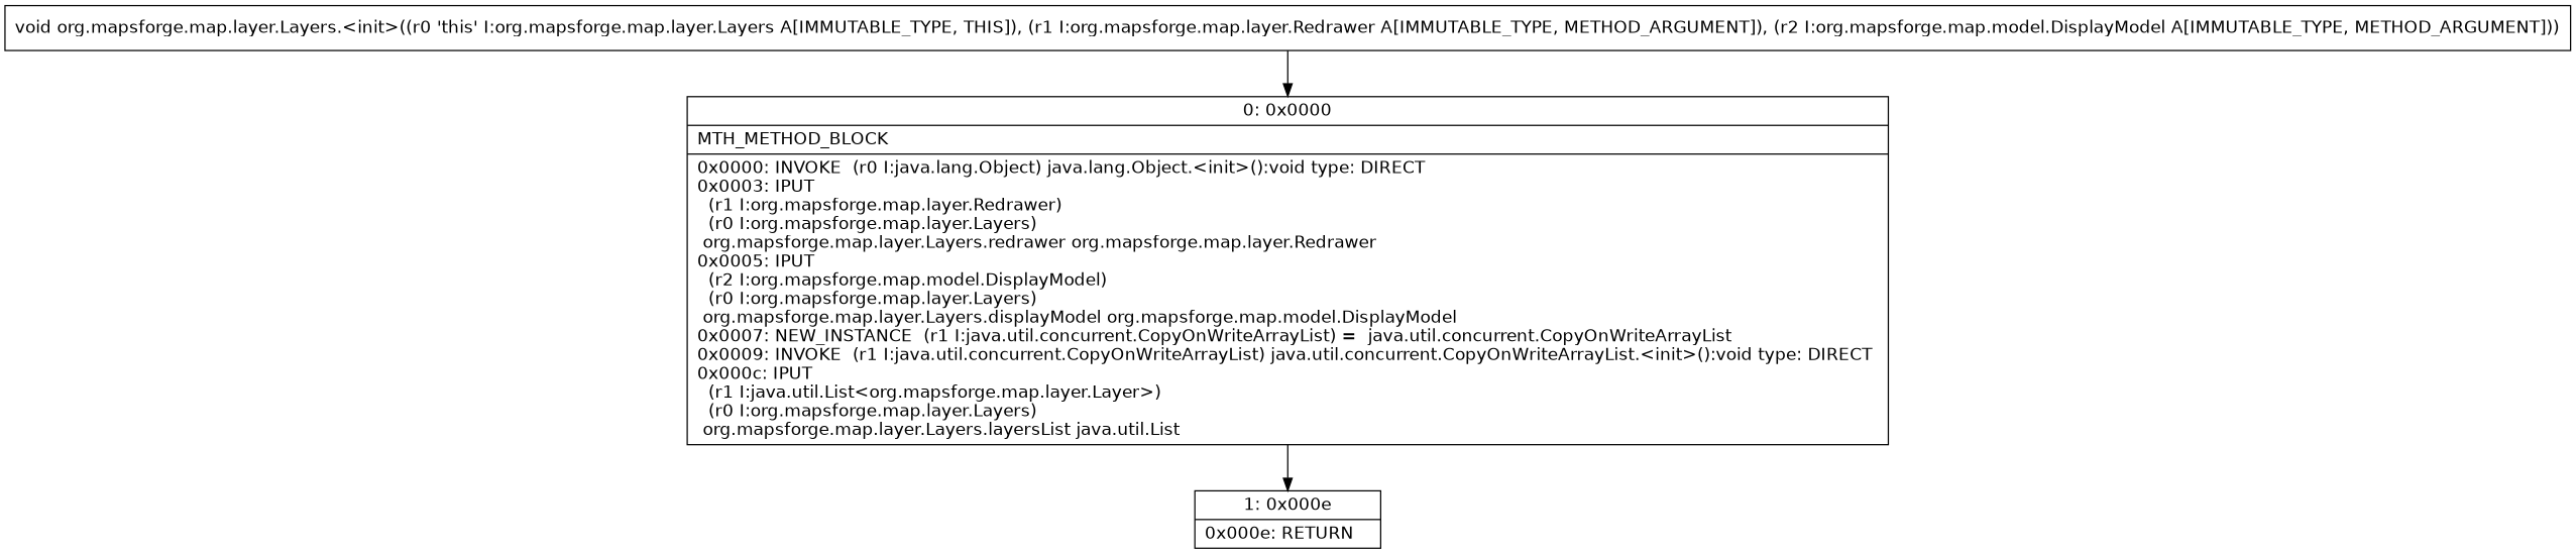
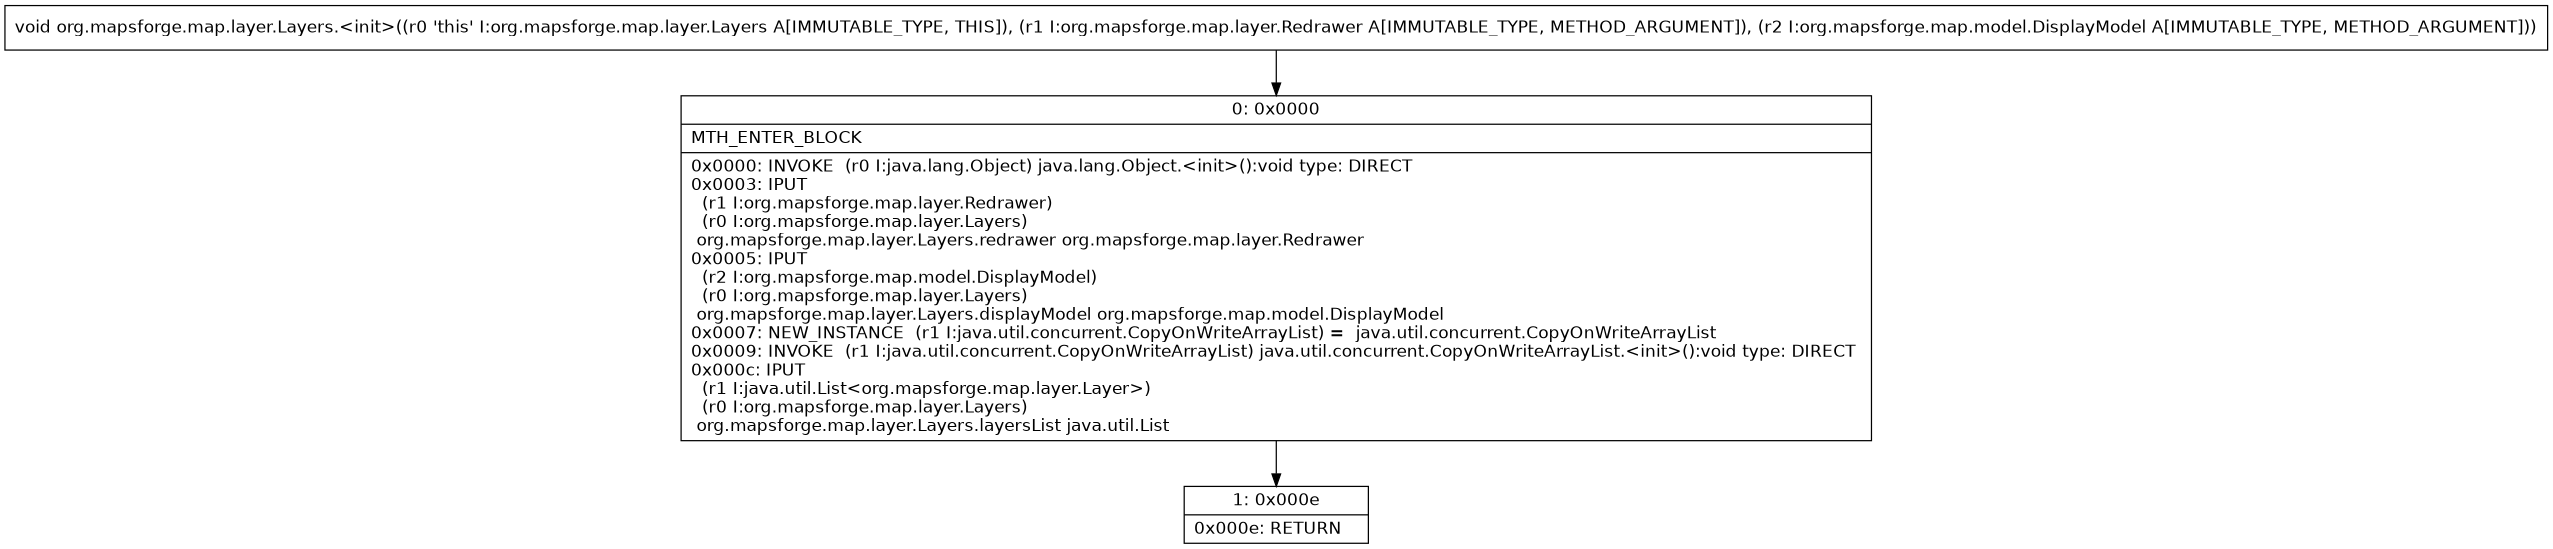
  digraph {
    fontname="DejaVu Sans"
    node [shape=record fontname="DejaVu Sans"]
    edge [fontname="DejaVu Sans"]
-   n1 [label="{0\:\ 0x0000|MTH_METHOD_BLOCK\l|0x0000: INVOKE  (r0 I:java.lang.Object) java.lang.Object.\<init\>():void type: DIRECT \l0x0003: IPUT  \l  (r1 I:org.mapsforge.map.layer.Redrawer)\l  (r0 I:org.mapsforge.map.layer.Layers)\l org.mapsforge.map.layer.Layers.redrawer org.mapsforge.map.layer.Redrawer \l0x0005: IPUT  \l  (r2 I:org.mapsforge.map.model.DisplayModel)\l  (r0 I:org.mapsforge.map.layer.Layers)\l org.mapsforge.map.layer.Layers.displayModel org.mapsforge.map.model.DisplayModel \l0x0007: NEW_INSTANCE  (r1 I:java.util.concurrent.CopyOnWriteArrayList) =  java.util.concurrent.CopyOnWriteArrayList \l0x0009: INVOKE  (r1 I:java.util.concurrent.CopyOnWriteArrayList) java.util.concurrent.CopyOnWriteArrayList.\<init\>():void type: DIRECT \l0x000c: IPUT  \l  (r1 I:java.util.List\<org.mapsforge.map.layer.Layer\>)\l  (r0 I:org.mapsforge.map.layer.Layers)\l org.mapsforge.map.layer.Layers.layersList java.util.List \l}"]
+   n1 [label="{0\:\ 0x0000|MTH_ENTER_BLOCK\l|0x0000: INVOKE  (r0 I:java.lang.Object) java.lang.Object.\<init\>():void type: DIRECT \l0x0003: IPUT  \l  (r1 I:org.mapsforge.map.layer.Redrawer)\l  (r0 I:org.mapsforge.map.layer.Layers)\l org.mapsforge.map.layer.Layers.redrawer org.mapsforge.map.layer.Redrawer \l0x0005: IPUT  \l  (r2 I:org.mapsforge.map.model.DisplayModel)\l  (r0 I:org.mapsforge.map.layer.Layers)\l org.mapsforge.map.layer.Layers.displayModel org.mapsforge.map.model.DisplayModel \l0x0007: NEW_INSTANCE  (r1 I:java.util.concurrent.CopyOnWriteArrayList) =  java.util.concurrent.CopyOnWriteArrayList \l0x0009: INVOKE  (r1 I:java.util.concurrent.CopyOnWriteArrayList) java.util.concurrent.CopyOnWriteArrayList.\<init\>():void type: DIRECT \l0x000c: IPUT  \l  (r1 I:java.util.List\<org.mapsforge.map.layer.Layer\>)\l  (r0 I:org.mapsforge.map.layer.Layers)\l org.mapsforge.map.layer.Layers.layersList java.util.List \l}"]
    n2 [label="{1\:\ 0x000e|0x000e: RETURN   \l}"]
    n3 [label="{void org.mapsforge.map.layer.Layers.\<init\>((r0 'this' I:org.mapsforge.map.layer.Layers A[IMMUTABLE_TYPE, THIS]), (r1 I:org.mapsforge.map.layer.Redrawer A[IMMUTABLE_TYPE, METHOD_ARGUMENT]), (r2 I:org.mapsforge.map.model.DisplayModel A[IMMUTABLE_TYPE, METHOD_ARGUMENT])) }"]
    n1 -> n2
    n3 -> n1
  }
